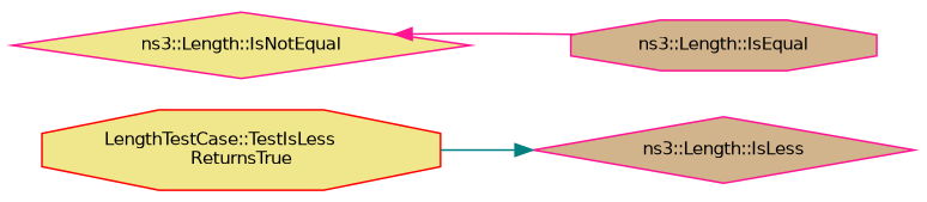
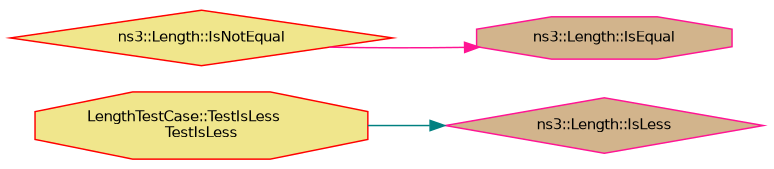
  digraph {
    rankdir=LR
    node [color=red fillcolor=khaki fontname=Helvetica fontsize=10 shape=octagon style=filled]
    edge [fontname=Helvetica fontsize=10 labelfontname=Helvetica labelfontsize=10 style=solid]
-   n1 [fontcolor=black height=0.2 label="LengthTestCase::TestIsLess\lReturnsTrue" width=0.4]
+   n1 [fontcolor=black height=0.2 label="LengthTestCase::TestIsLess\lTestIsLess" width=0.4]
    n2 [color=deeppink fillcolor=tan height=0.2 label="ns3::Length::IsLess" shape=diamond width=0.4]
-   n3 [color=deeppink height=0.2 label="ns3::Length::IsNotEqual" shape=diamond width=0.4]
+   n3 [height=0.2 label="ns3::Length::IsNotEqual" shape=diamond width=0.4]
    n4 [color=deeppink fillcolor=tan height=0.2 label="ns3::Length::IsEqual" width=0.4]
    n1 -> n2 [color=teal]
-   n4 -> n3 [color=deeppink]
+   n3 -> n4 [color=deeppink]
  }
